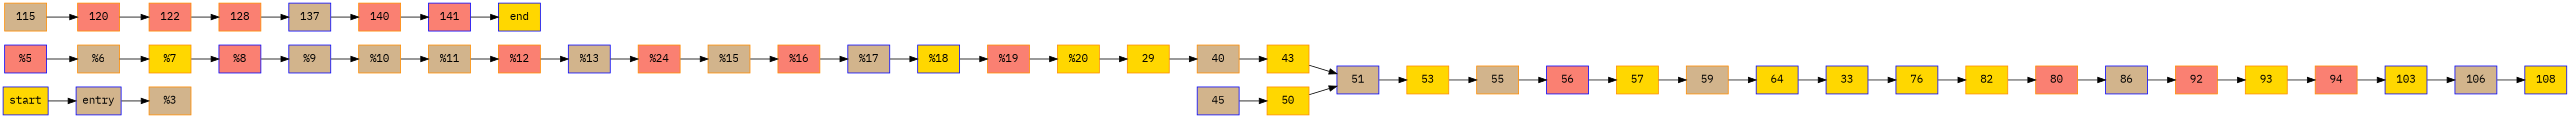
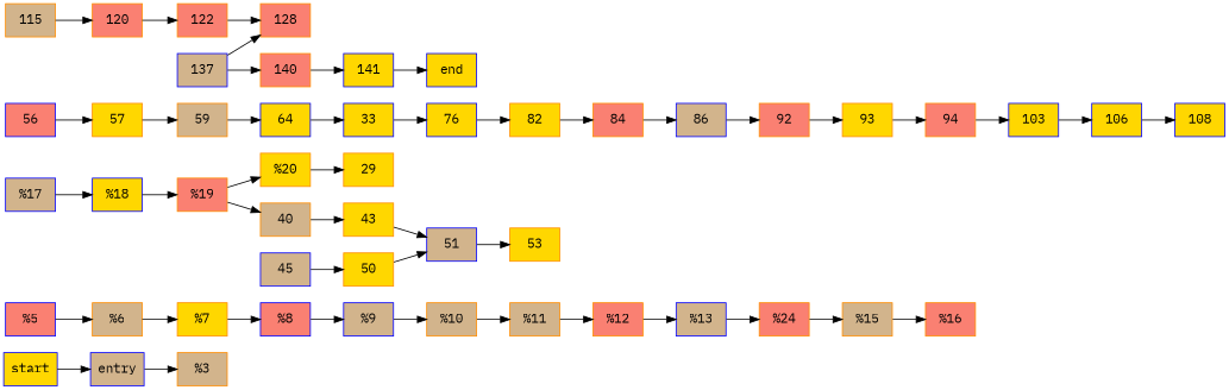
  digraph {
    fontname="IBM Plex Mono"
    rankdir=LR
    node [color=darkorange fillcolor=gold fontname="IBM Plex Mono" shape=rectangle style=filled]
    edge [fontname="IBM Plex Mono"]
    n1 [color=blue label=start]
    n2 [color=blue fillcolor=tan label=entry]
    n3 [fillcolor=tan label="%3"]
    n4 [color=blue fillcolor=salmon label="%5"]
    n5 [fillcolor=tan label="%6"]
    n6 [label="%7"]
    n7 [color=blue fillcolor=salmon label="%8"]
    n8 [color=blue fillcolor=tan label="%9"]
    n9 [fillcolor=tan label="%10"]
    n10 [fillcolor=tan label="%11"]
    n11 [fillcolor=salmon label="%12"]
    n12 [color=blue fillcolor=tan label="%13"]
    n13 [fillcolor=salmon label="%24"]
    n14 [fillcolor=tan label="%15"]
    n15 [fillcolor=salmon label="%16"]
    n16 [color=blue fillcolor=tan label="%17"]
    n17 [color=blue label="%18"]
    n18 [fillcolor=salmon label="%19"]
    n19 [label="%20"]
    n20 [label=29]
    n21 [fillcolor=tan label=40]
    n22 [label=43]
    n23 [color=blue fillcolor=tan label=51]
    n24 [color=blue fillcolor=tan label=45]
    n25 [label=50]
    n26 [label=53]
-   n27 [fillcolor=tan label=55]
    n28 [color=blue fillcolor=salmon label=56]
    n29 [label=57]
    n30 [fillcolor=tan label=59]
    n31 [color=blue label=64]
    n32 [color=blue label=33]
    n33 [color=blue label=76]
    n34 [label=82]
-   n35 [fillcolor=salmon label=80]
+   n35 [fillcolor=salmon label=84]
    n36 [color=blue fillcolor=tan label=86]
    n37 [fillcolor=salmon label=92]
    n38 [label=93]
    n39 [fillcolor=salmon label=94]
    n40 [color=blue label=103]
-   n41 [color=blue fillcolor=tan label=106]
+   n41 [color=blue label=106]
    n42 [color=blue label=108]
    n43 [fillcolor=tan label=115]
    n44 [fillcolor=salmon label=120]
    n45 [fillcolor=salmon label=122]
    n46 [fillcolor=salmon label=128]
    n47 [color=blue fillcolor=tan label=137]
    n48 [fillcolor=salmon label=140]
-   n49 [color=blue fillcolor=salmon label=141]
+   n49 [color=blue label=141]
    end [color=blue]
    n1 -> n2
    n2 -> n3
    n4 -> n5
    n5 -> n6
    n6 -> n7
    n7 -> n8
    n8 -> n9
    n9 -> n10
    n10 -> n11
    n11 -> n12
    n12 -> n13
    n13 -> n14
    n14 -> n15
-   n15 -> n16
    n16 -> n17
    n17 -> n18
    n18 -> n19
    n19 -> n20
-   n20 -> n21
+   n18 -> n21
    n21 -> n22
    n22 -> n23
    n23 -> n26
    n24 -> n25
    n25 -> n23
-   n26 -> n27
-   n27 -> n28
    n28 -> n29
    n29 -> n30
    n30 -> n31
    n31 -> n32
    n32 -> n33
    n33 -> n34
    n34 -> n35
    n35 -> n36
    n36 -> n37
    n37 -> n38
    n38 -> n39
    n39 -> n40
    n40 -> n41
    n41 -> n42
    n43 -> n44
    n44 -> n45
    n45 -> n46
-   n46 -> n47
+   n47 -> n46
    n47 -> n48
    n48 -> n49
    n49 -> end
  }
